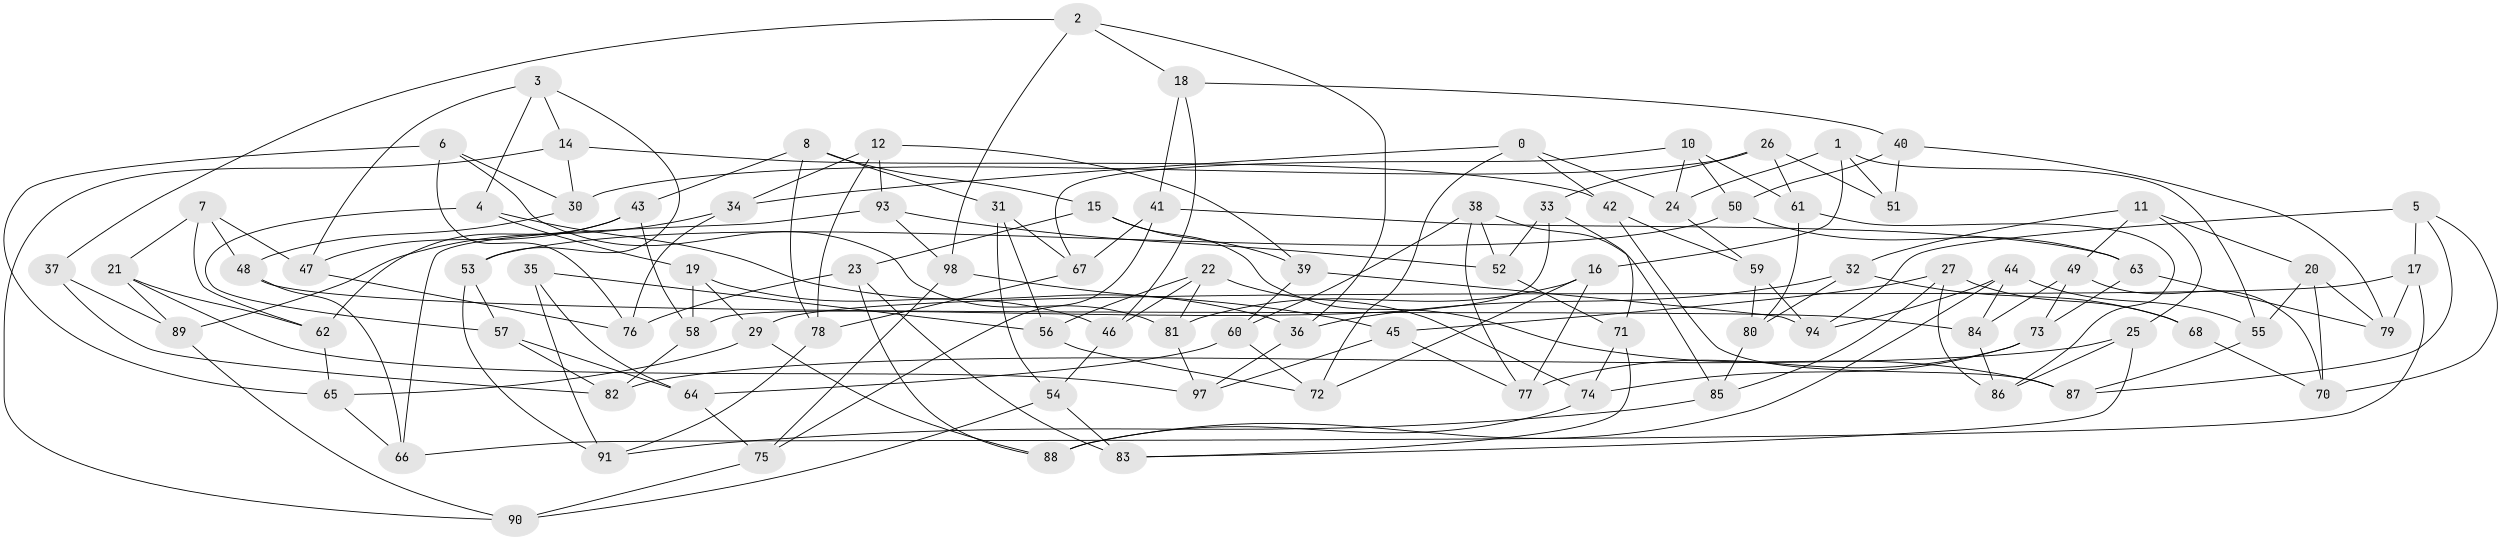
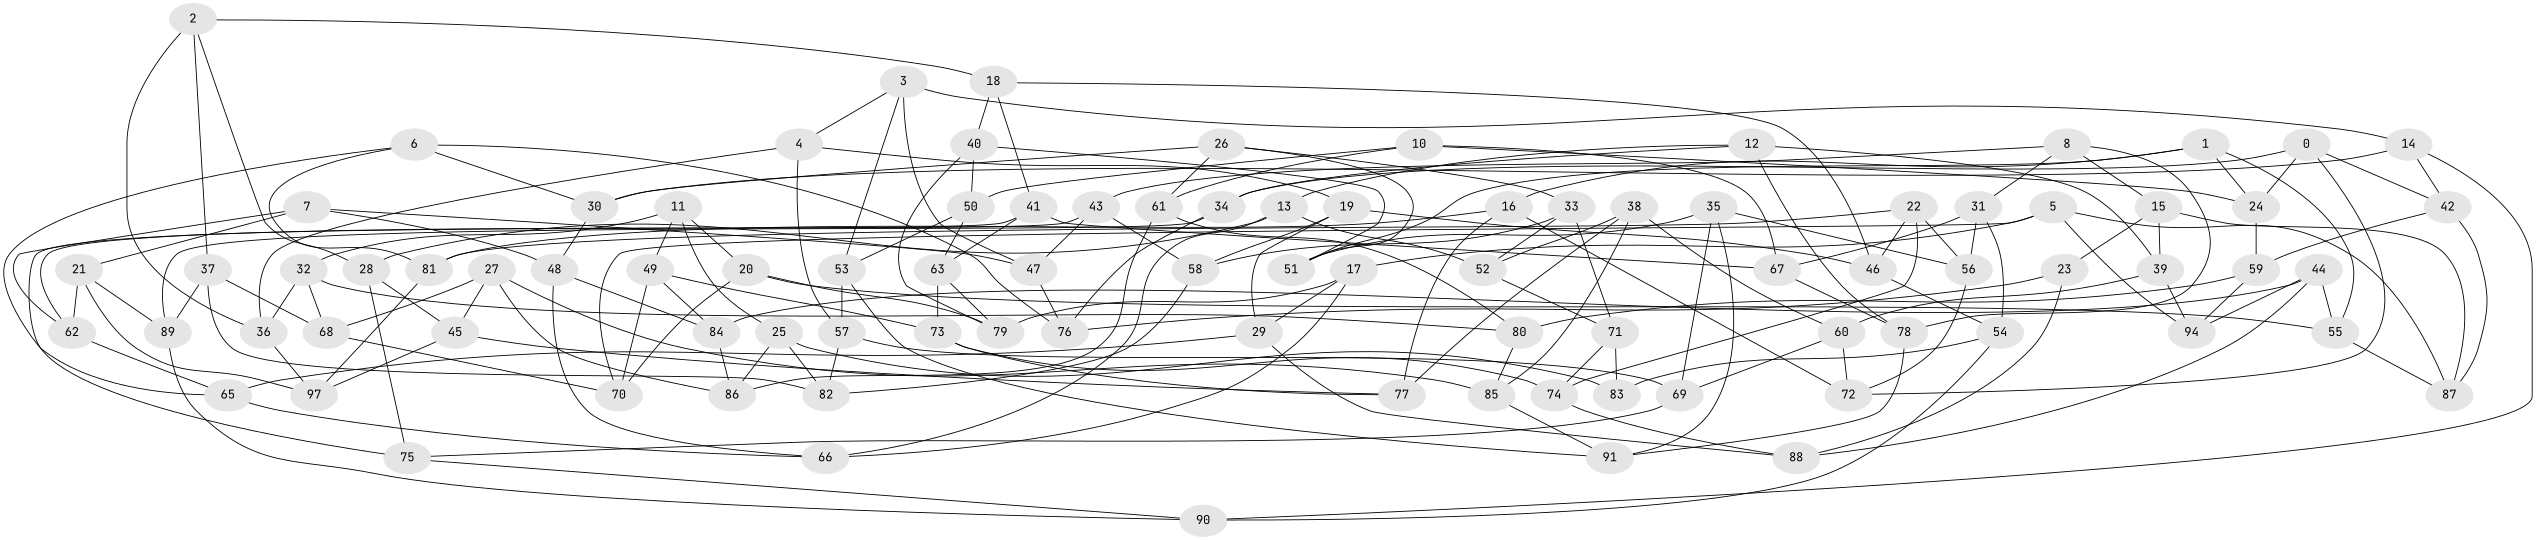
  graph {
    fontname="JetBrains Mono"
    node [color=gray90 fontname="JetBrains Mono" style=filled]
    edge [fontname="JetBrains Mono"]
    1
    16
    24
    51
    55
    81
    72
    77
    59
    87
    2
    18
-   28 [label=98]
+   28
    36
    37
    40
    41
    46
    45
    75
    n21 [label=97]
    89
    82
    68
    3
    4
    14
    47
    53
    19
    57
    30
    42
    90
    76
    91
    29
    58
-   69 [label=64]
+   69
    5
    17
    n42 [label=94]
    70
    66
    79
    6
    65
    48
    7
    21
    62
    84
    8
    15
    31
    43
    78
    39
    23
    67
    56
    54
    n63 [label=0]
    34
    10
    50
    61
    63
    86
    80
    11
    20
    25
    32
    49
    83
    73
    12
-   13 [label=93]
+   13
    52
    60
    71
    88
    22
    74
    26
    33
    27
    85
    35
    38
    44
    1 -- 16
    1 -- 24
    1 -- 51
    1 -- 55
    16 -- 81
    16 -- 72
    16 -- 77
    24 -- 59
    55 -- 87
    81 -- n21
    59 -- n42
    59 -- 80
    2 -- 18
    2 -- 28
    2 -- 36
    2 -- 37
    18 -- 40
    18 -- 41
    18 -- 46
    28 -- 45
    28 -- 75
    36 -- n21
    37 -- 89
    37 -- 82
+   37 -- 68
    40 -- 51
    40 -- 79
    40 -- 50
    41 -- 75
    41 -- 67
    41 -- 63
    46 -- 54
    45 -- 77
    45 -- n21
    75 -- 90
    89 -- 90
    68 -- 70
    3 -- 4
    3 -- 14
    3 -- 47
    3 -- 53
    4 -- 36
    4 -- 19
    4 -- 57
    14 -- 30
    14 -- 42
    14 -- 90
    47 -- 76
    53 -- 57
    53 -- 91
    19 -- 46
    19 -- 29
    19 -- 58
    57 -- 82
    57 -- 69
    30 -- 48
    42 -- 59
    42 -- 87
    29 -- 65
    29 -- 88
    58 -- 82
    69 -- 75
    5 -- 87
    5 -- 17
    5 -- n42
    5 -- 70
    17 -- 29
    17 -- 66
    17 -- 79
    6 -- 81
    6 -- 30
    6 -- 76
    6 -- 65
    65 -- 66
    48 -- 66
    48 -- 84
    7 -- 47
    7 -- 48
    7 -- 21
    7 -- 62
    21 -- n21
    21 -- 89
    21 -- 62
    62 -- 65
    84 -- 86
    8 -- 15
    8 -- 31
    8 -- 43
    8 -- 78
    15 -- 87
    15 -- 39
    15 -- 23
    31 -- 67
    31 -- 56
    31 -- 54
    43 -- 47
    43 -- 58
    43 -- 62
    78 -- 91
    39 -- n42
    39 -- 60
    23 -- 76
-   23 -- 83
    23 -- 88
    67 -- 78
    56 -- 72
    54 -- 90
    54 -- 83
    n63 -- 24
    n63 -- 72
    n63 -- 42
    n63 -- 34
    34 -- 89
    34 -- 76
    10 -- 24
    10 -- 67
    10 -- 50
    10 -- 61
    50 -- 53
    50 -- 63
    61 -- 86
    61 -- 80
    63 -- 79
    63 -- 73
    80 -- 85
    11 -- 20
    11 -- 25
    11 -- 32
    11 -- 49
    20 -- 55
    20 -- 70
    20 -- 79
    25 -- 82
    25 -- 86
    25 -- 83
    32 -- 36
    32 -- 68
    32 -- 80
    49 -- 70
    49 -- 84
    49 -- 73
    73 -- 77
    73 -- 74
    12 -- 78
    12 -- 39
    12 -- 34
    12 -- 13
    13 -- 28
    13 -- 66
    13 -- 52
    52 -- 71
    60 -- 72
    60 -- 69
    71 -- 83
    71 -- 74
    22 -- 81
    22 -- 46
    22 -- 56
    22 -- 74
    74 -- 88
    26 -- 51
    26 -- 30
    26 -- 61
    26 -- 33
    33 -- 58
    33 -- 52
    33 -- 71
    27 -- 45
    27 -- 68
    27 -- 86
    27 -- 85
    85 -- 91
+   35 -- 51
    35 -- 91
    35 -- 69
    35 -- 56
    38 -- 77
    38 -- 52
    38 -- 60
    38 -- 85
    44 -- 55
    44 -- n42
    44 -- 84
    44 -- 88
  }
